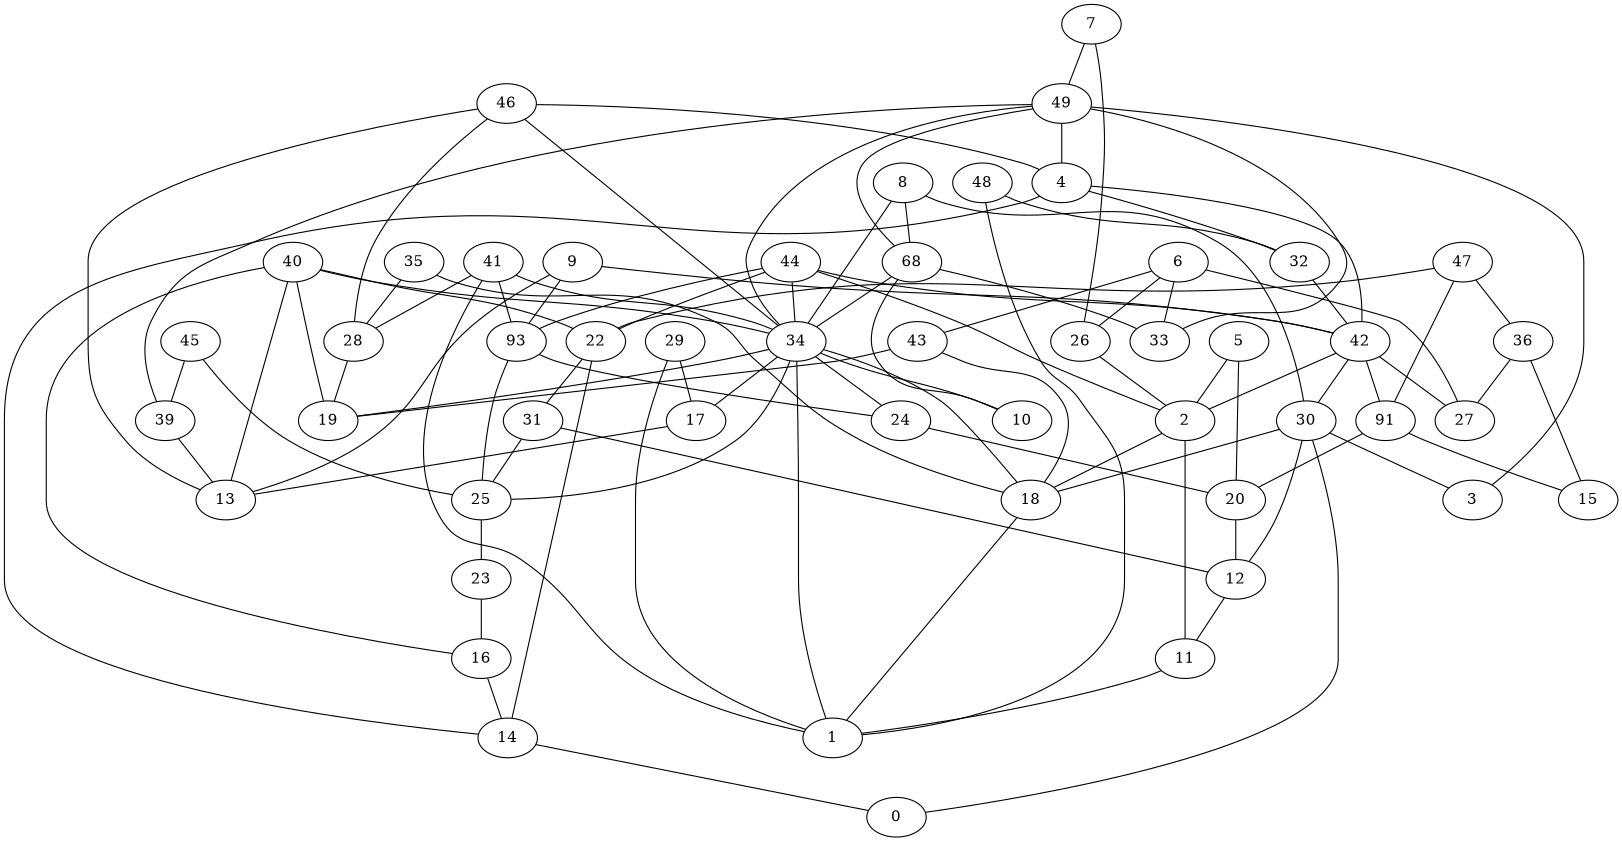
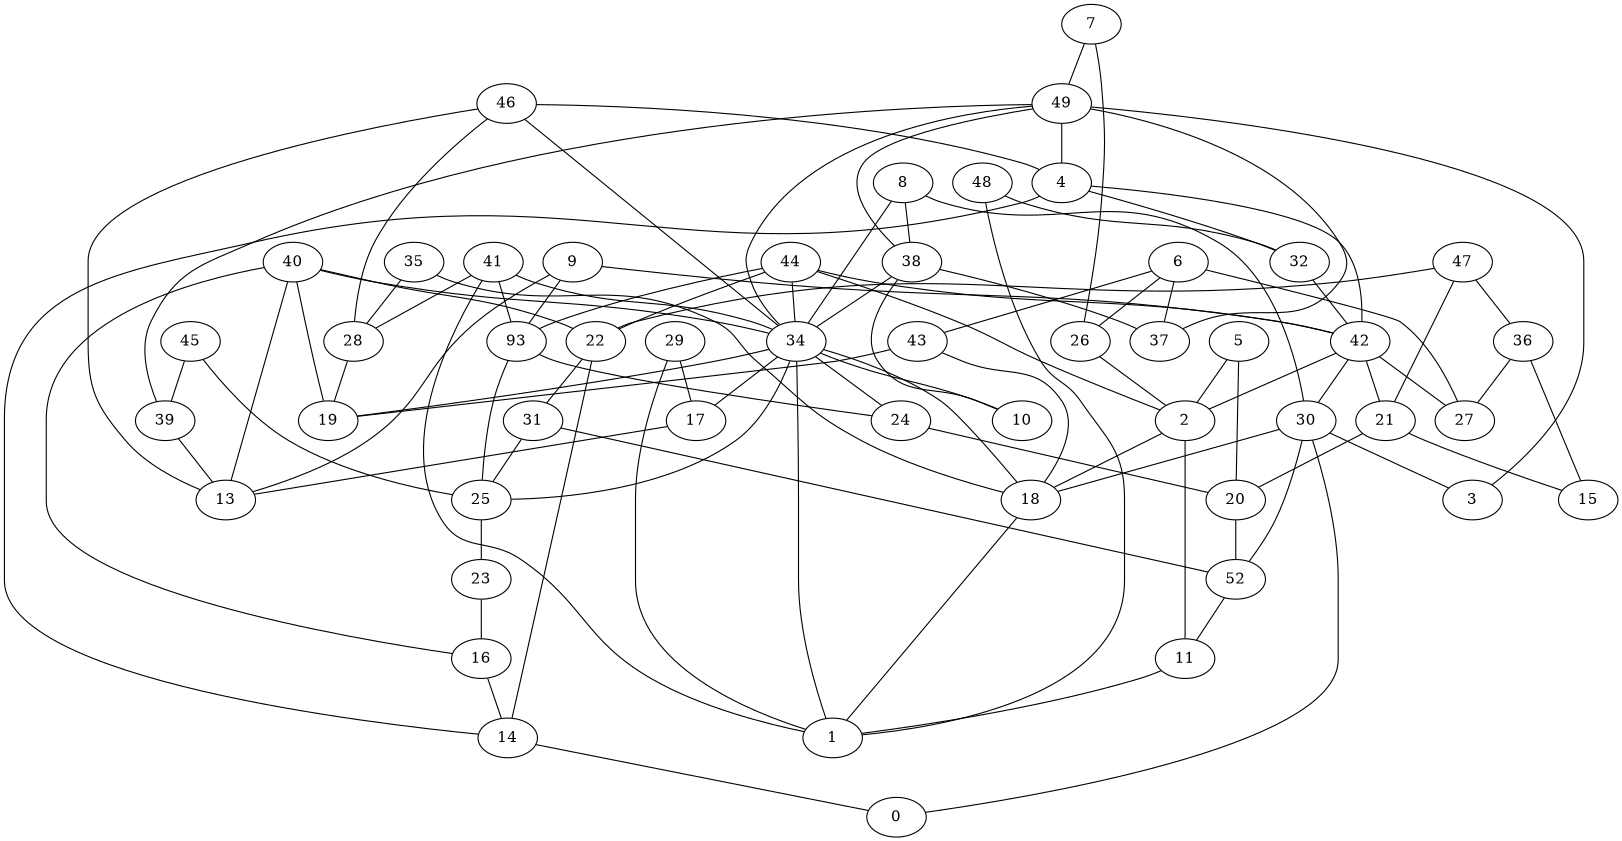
  digraph {
    edge [color=black dir=none]
    24
    20
-   12
+   12 [label=52]
    29
    1
    17
    27
    13
    35
    28
    18
    19
    43
    39
    11
-   38 [label=68]
+   38
    34
-   37 [label=33]
+   37
    10
    25
    36
    15
    40
    3
    16
    22
    14
    0
    5
    2
    48
    32
    42
    4
-   21 [label=91]
+   21
    30
    41
    n38 [label=93]
    46
    7
    26
    49
    23
    6
    45
    47
    31
    8
    44
    9
    subgraph sub_1 {
      24
      20
      12
      29
      1
      17
      27
      13
      35
      28
      18
      19
      43
      39
      11
      38
      34
      37
      10
      25
      36
      15
      40
      3
      16
      22
      14
      0
      5
      2
      48
      32
      42
      4
      21
      30
      41
      n38
      46
      7
      26
      49
      23
      6
      45
      47
      31
      8
      44
      9
    }
    24 -> 20
    20 -> 12
    12 -> 11
    29 -> 1
    29 -> 17
    17 -> 13
    35 -> 28
    35 -> 18
    28 -> 19
    18 -> 1
    43 -> 18
    43 -> 19
    39 -> 13
    11 -> 1
    38 -> 34
    38 -> 37
    38 -> 10
    34 -> 24
    34 -> 1
    34 -> 17
    34 -> 18
    34 -> 19
    34 -> 10
    34 -> 25
    25 -> 23
    36 -> 27
    36 -> 15
    40 -> 13
    40 -> 19
    40 -> 34
    40 -> 16
    40 -> 22
    16 -> 14
    22 -> 14
    22 -> 31
    14 -> 0
    5 -> 20
    5 -> 2
    2 -> 18
    2 -> 11
    48 -> 1
    48 -> 32
    32 -> 42
    42 -> 27
    42 -> 2
    42 -> 4
    42 -> 21
    42 -> 30
    4 -> 14
    4 -> 32
    21 -> 20
    21 -> 15
    30 -> 12
    30 -> 18
    30 -> 3
    30 -> 0
    41 -> 1
    41 -> 28
    41 -> 34
    41 -> n38
    n38 -> 24
    n38 -> 25
    46 -> 13
    46 -> 28
    46 -> 34
    46 -> 4
    7 -> 26
    7 -> 49
    26 -> 2
    49 -> 39
    49 -> 38
    49 -> 34
    49 -> 37
    49 -> 3
    49 -> 4
    23 -> 16
    6 -> 27
    6 -> 43
    6 -> 37
    6 -> 26
    45 -> 39
    45 -> 25
    47 -> 36
    47 -> 22
    47 -> 21
    31 -> 12
    31 -> 25
    8 -> 38
    8 -> 34
    8 -> 30
    44 -> 34
    44 -> 22
    44 -> 2
    44 -> 42
    44 -> n38
    9 -> 13
    9 -> 42
    9 -> n38
  }
